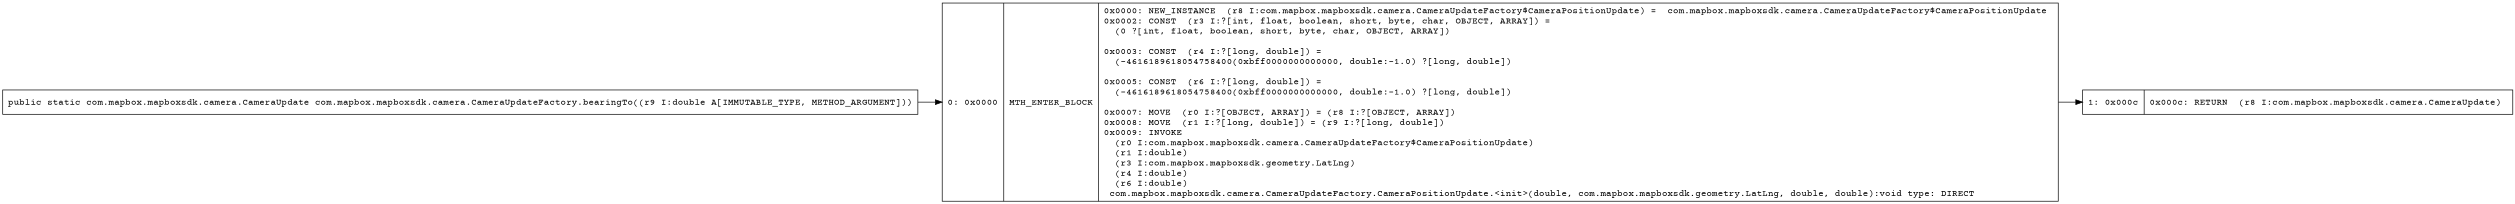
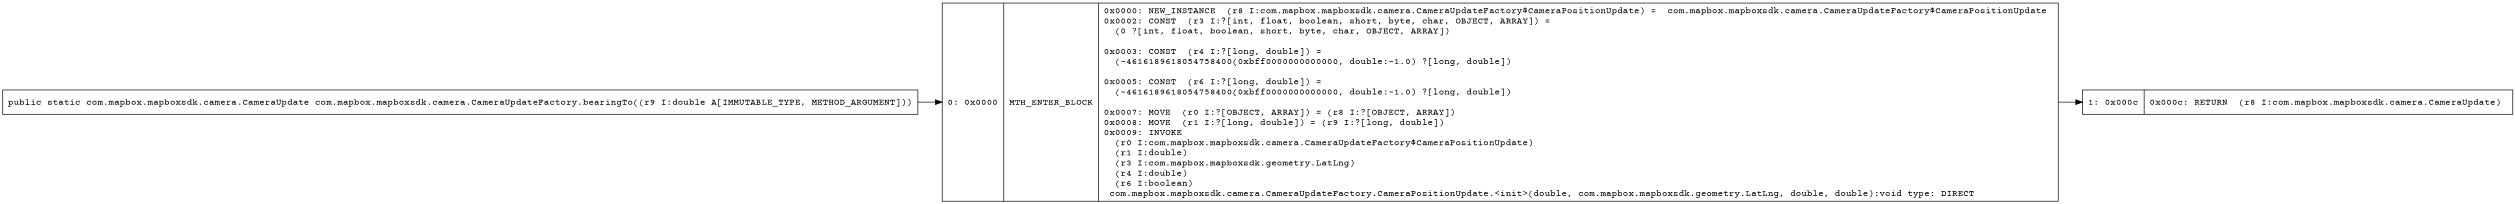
  digraph {
    rankdir=LR
    fontname="Courier Prime"
    node [shape=record fontname="Courier Prime"]
    edge [fontname="Courier Prime"]
-   n1 [label="{0\:\ 0x0000|MTH_ENTER_BLOCK\l|0x0000: NEW_INSTANCE  (r8 I:com.mapbox.mapboxsdk.camera.CameraUpdateFactory$CameraPositionUpdate) =  com.mapbox.mapboxsdk.camera.CameraUpdateFactory$CameraPositionUpdate \l0x0002: CONST  (r3 I:?[int, float, boolean, short, byte, char, OBJECT, ARRAY]) = \l  (0 ?[int, float, boolean, short, byte, char, OBJECT, ARRAY])\l \l0x0003: CONST  (r4 I:?[long, double]) = \l  (\-4616189618054758400(0xbff0000000000000, double:\-1.0) ?[long, double])\l \l0x0005: CONST  (r6 I:?[long, double]) = \l  (\-4616189618054758400(0xbff0000000000000, double:\-1.0) ?[long, double])\l \l0x0007: MOVE  (r0 I:?[OBJECT, ARRAY]) = (r8 I:?[OBJECT, ARRAY]) \l0x0008: MOVE  (r1 I:?[long, double]) = (r9 I:?[long, double]) \l0x0009: INVOKE  \l  (r0 I:com.mapbox.mapboxsdk.camera.CameraUpdateFactory$CameraPositionUpdate)\l  (r1 I:double)\l  (r3 I:com.mapbox.mapboxsdk.geometry.LatLng)\l  (r4 I:double)\l  (r6 I:double)\l com.mapbox.mapboxsdk.camera.CameraUpdateFactory.CameraPositionUpdate.\<init\>(double, com.mapbox.mapboxsdk.geometry.LatLng, double, double):void type: DIRECT \l}"]
+   n1 [label="{0\:\ 0x0000|MTH_ENTER_BLOCK\l|0x0000: NEW_INSTANCE  (r8 I:com.mapbox.mapboxsdk.camera.CameraUpdateFactory$CameraPositionUpdate) =  com.mapbox.mapboxsdk.camera.CameraUpdateFactory$CameraPositionUpdate \l0x0002: CONST  (r3 I:?[int, float, boolean, short, byte, char, OBJECT, ARRAY]) = \l  (0 ?[int, float, boolean, short, byte, char, OBJECT, ARRAY])\l \l0x0003: CONST  (r4 I:?[long, double]) = \l  (\-4616189618054758400(0xbff0000000000000, double:\-1.0) ?[long, double])\l \l0x0005: CONST  (r6 I:?[long, double]) = \l  (\-4616189618054758400(0xbff0000000000000, double:\-1.0) ?[long, double])\l \l0x0007: MOVE  (r0 I:?[OBJECT, ARRAY]) = (r8 I:?[OBJECT, ARRAY]) \l0x0008: MOVE  (r1 I:?[long, double]) = (r9 I:?[long, double]) \l0x0009: INVOKE  \l  (r0 I:com.mapbox.mapboxsdk.camera.CameraUpdateFactory$CameraPositionUpdate)\l  (r1 I:double)\l  (r3 I:com.mapbox.mapboxsdk.geometry.LatLng)\l  (r4 I:double)\l  (r6 I:boolean)\l com.mapbox.mapboxsdk.camera.CameraUpdateFactory.CameraPositionUpdate.\<init\>(double, com.mapbox.mapboxsdk.geometry.LatLng, double, double):void type: DIRECT \l}"]
    n2 [label="{1\:\ 0x000c|0x000c: RETURN  (r8 I:com.mapbox.mapboxsdk.camera.CameraUpdate) \l}"]
    n3 [label="{public static com.mapbox.mapboxsdk.camera.CameraUpdate com.mapbox.mapboxsdk.camera.CameraUpdateFactory.bearingTo((r9 I:double A[IMMUTABLE_TYPE, METHOD_ARGUMENT])) }"]
    n1 -> n2
    n3 -> n1
  }
